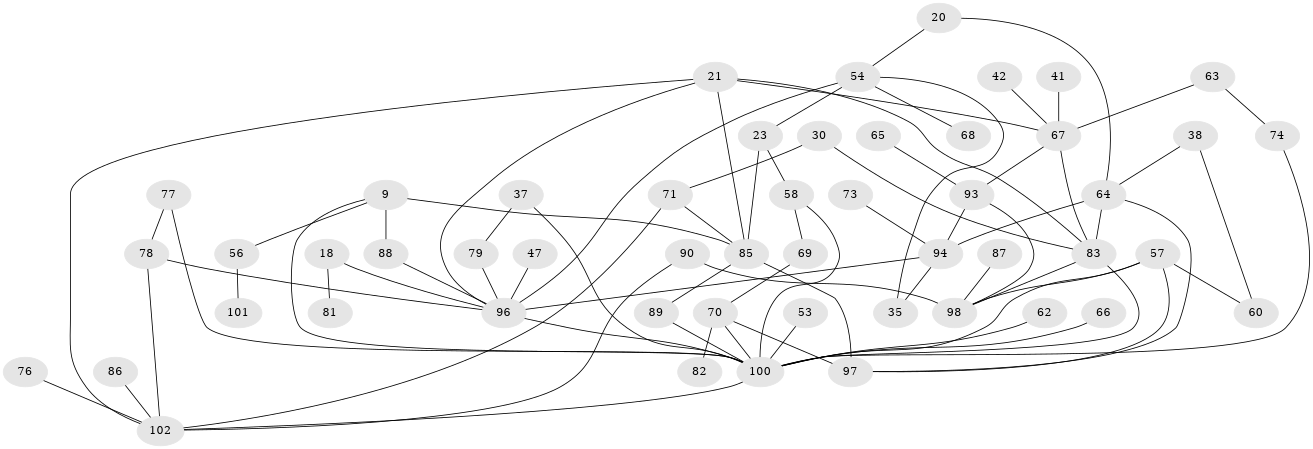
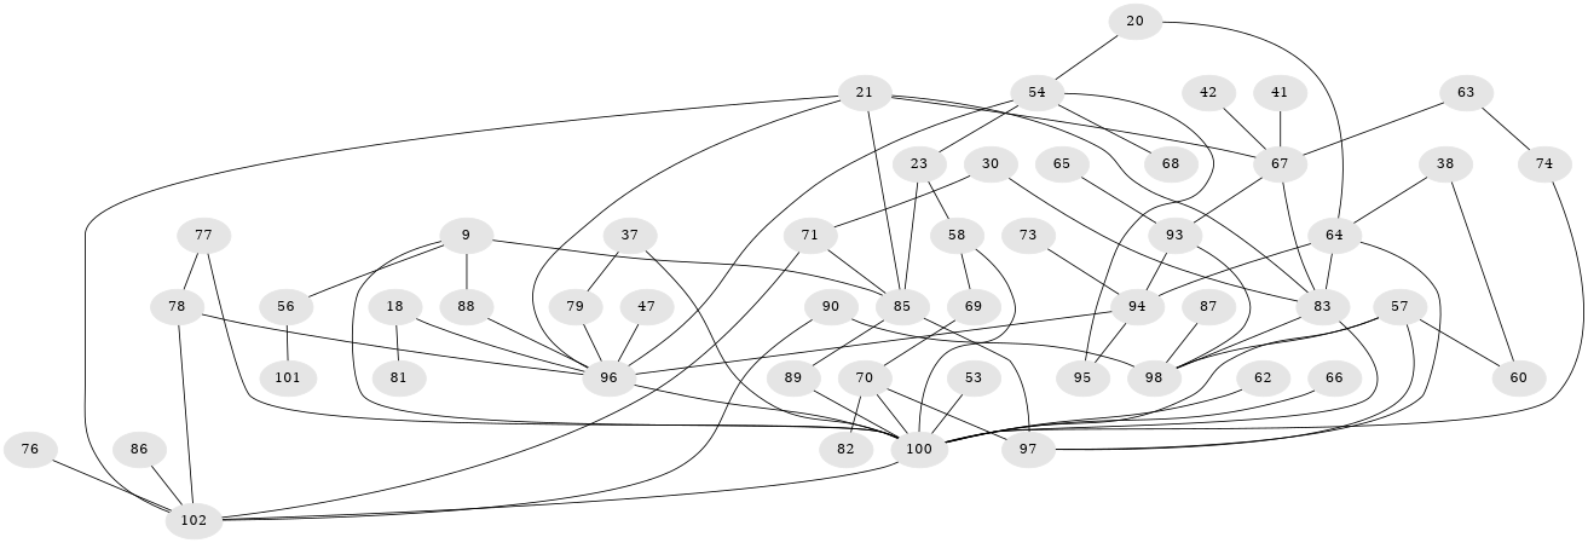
  graph {
    node [color=gray90 style=filled]
    9
    56
    85 [super="+6"]
    88
    100 [super="+49+91+99"]
    101
    97 [super="+32+19"]
    89
    96 [super="+3+27+33+50"]
    102 [super="+8+48+84"]
    18
    81
    54 [super="+15"]
    23
    68
-   95 [label=35]
+   95
    20
    64 [super="+4"]
    83 [super="+36+55+80"]
    94 [super="+59+5"]
    21 [super="+16"]
    67 [super="+31+24"]
    93 [super="+92"]
    98 [super="+45"]
    58
    69
    71 [super="+26"]
    30
    37
    79
    38
    60
    41
    42
    47
    53
    57 [super="+51"]
    70
    62
    63
    74
    65
    66
    82
    73
    76
    77
    78
    86
    87
    90
    9 -- 56
    9 -- 85 [weight=2]
    9 -- 88
    9 -- 100
    56 -- 101
    85 -- 97 [weight=2]
    85 -- 89
    88 -- 96
    100 -- 102
    89 -- 100
    96 -- 100 [weight=3]
    18 -- 96
    18 -- 81
    54 -- 96 [weight=2]
    54 -- 23
    54 -- 68
    54 -- 95
    23 -- 85
    23 -- 58
    20 -- 54
    20 -- 64
    64 -- 97
    64 -- 83 [weight=2]
    64 -- 94
    83 -- 100 [weight=3]
    83 -- 98
    94 -- 96 [weight=2]
    94 -- 95
    21 -- 85 [weight=3]
    21 -- 96
    21 -- 102 [weight=2]
    21 -- 83 [weight=2]
    21 -- 67 [weight=2]
    67 -- 83
    67 -- 93
    93 -- 94 [weight=2]
    93 -- 98
    58 -- 100
    58 -- 69
    69 -- 70
    71 -- 85
    71 -- 102
    30 -- 83
    30 -- 71
    37 -- 100
    37 -- 79
    79 -- 96
    38 -- 64
    38 -- 60
    41 -- 67
    42 -- 67
    47 -- 96
    53 -- 100
    57 -- 100
    57 -- 97
    57 -- 98
    57 -- 60
    70 -- 100
    70 -- 97
    70 -- 82
    62 -- 100
    63 -- 67
    63 -- 74
    74 -- 100
    65 -- 93
    66 -- 100
    73 -- 94
    76 -- 102
    77 -- 100
    77 -- 78
    78 -- 96
    78 -- 102 [weight=2]
    86 -- 102
    87 -- 98
    90 -- 102
    90 -- 98
  }
